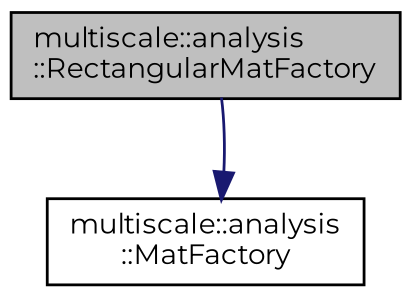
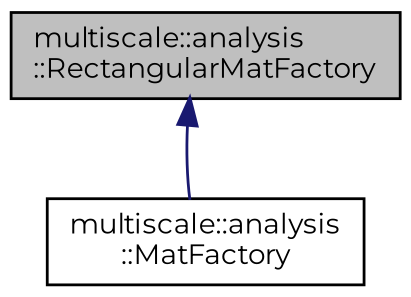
  digraph {
    fontname=Montserrat
    node [color=black fontname=Montserrat fontsize=10 shape=record style=filled]
    n1 [fillcolor=grey75 fontcolor=black height=0.2 label="multiscale::analysis\l::RectangularMatFactory" width=0.4]
    n2 [fillcolor=white height=0.2 label="multiscale::analysis\l::MatFactory" width=0.4]
-   n2 -> n1 [color=midnightblue dir=back fontname=Montserrat fontsize=10 labelfontname=Helvetica labelfontsize=10 style=solid]
+   n1 -> n2 [color=midnightblue dir=back fontname=Montserrat fontsize=10 labelfontname=Helvetica labelfontsize=10 style=solid]
  }
